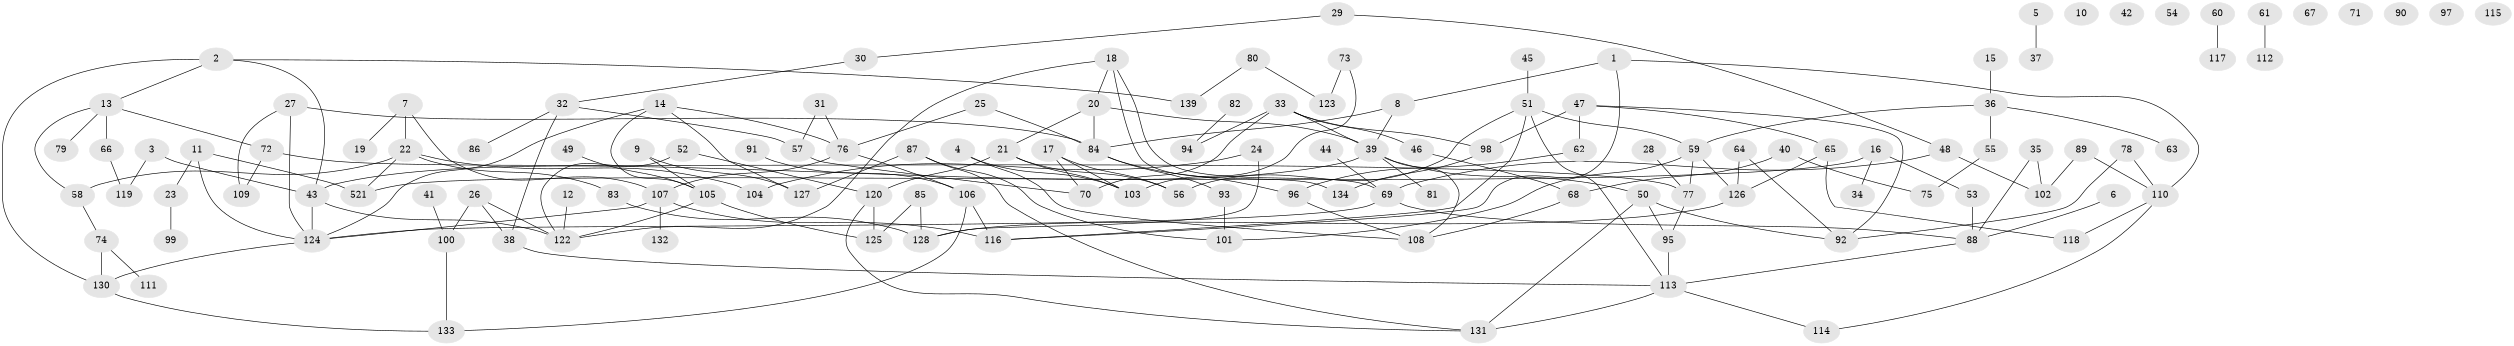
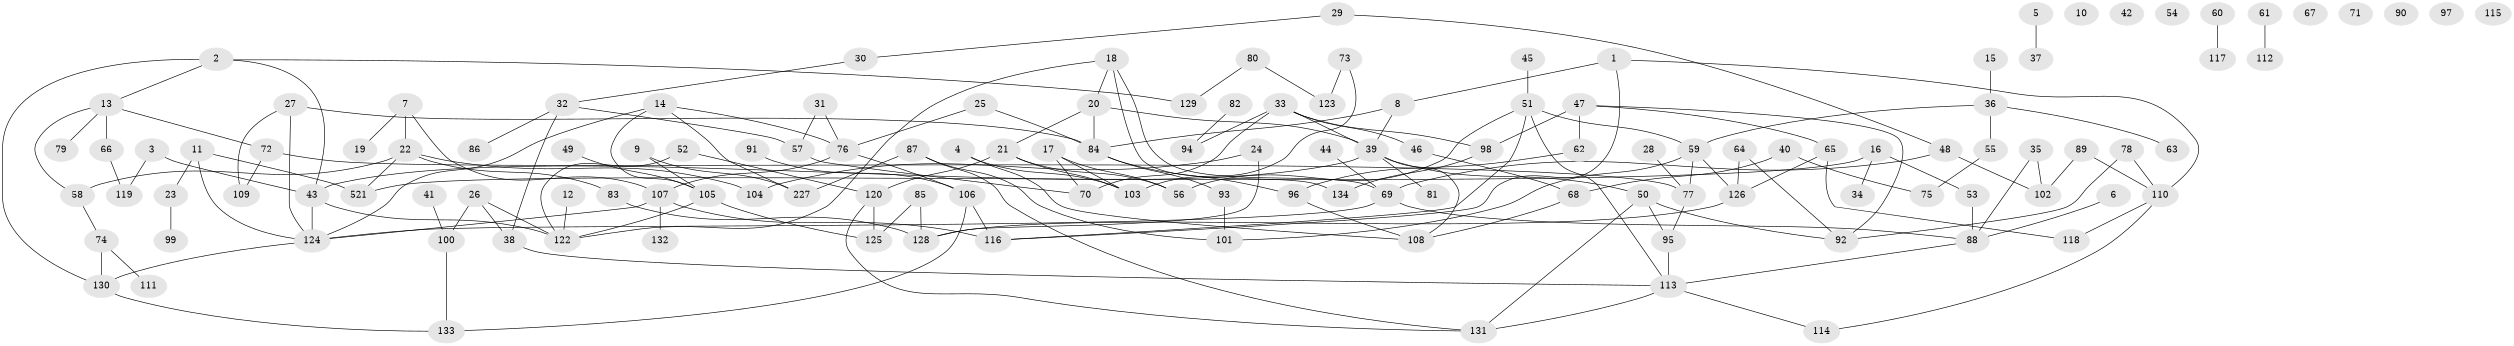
  graph {
    node [color=gray90 style=filled]
    1
    8
    110
    116
    39
    84
    118
    114
    2
    13
    43
-   129 [label=139]
+   129
    130
    58
    66
    72
    79
    124
    122
    133
    3
    119
    4
    103
    108
    5
    37
    6
    88
    113
    7
    19
    22
    107
    n35 [label=521]
    83
    104
    132
    50
    81
    96
    93
    9
    105
-   127
+   127 [label=227]
    125
    10
    11
    23
    99
    12
    74
    109
    77
    14
    76
    106
    15
    36
    55
    59
    63
    16
    34
    53
    17
    56
    70
    18
    20
    69
    134
    21
    120
    131
    128
    24
    25
    26
    38
    100
    27
    28
    95
    29
    30
    48
    32
    102
    57
    86
    31
    33
    46
    94
    98
    68
    35
    75
    101
    126
    92
    40
    41
    42
    44
    45
    51
    47
    62
    65
    49
    52
    54
    111
    60
    117
    61
    112
    64
    67
    71
    73
    123
    78
    80
    82
    85
    87
    89
    90
    91
    97
    115
    1 -- 8
    1 -- 110
    1 -- 116
    8 -- 39
    8 -- 84
    110 -- 118
    110 -- 114
    39 -- 43
    39 -- 108
    39 -- 50
    39 -- 81
    84 -- 96
    84 -- 93
    2 -- 13
    2 -- 43
    2 -- 129
    2 -- 130
    13 -- 58
    13 -- 66
    13 -- 72
    13 -- 79
    43 -- 124
    43 -- 122
    130 -- 133
    58 -- 74
    66 -- 119
    72 -- 109
    72 -- 77
    124 -- 130
    3 -- 43
    3 -- 119
    4 -- 103
    4 -- 108
    5 -- 37
    6 -- 88
    88 -- 113
    113 -- 114
    113 -- 131
    7 -- 19
    7 -- 22
    7 -- 107
    22 -- 58
    22 -- n35
    22 -- 83
    22 -- 104
    107 -- 116
    107 -- 124
    107 -- 132
    83 -- 128
    50 -- 131
    50 -- 95
    50 -- 92
    96 -- 108
    93 -- 101
    9 -- 105
    9 -- 127
    105 -- 122
    105 -- 125
    11 -- 124
    11 -- n35
    11 -- 23
    23 -- 99
    12 -- 122
    74 -- 130
    74 -- 111
    77 -- 95
    14 -- 124
    14 -- 105
    14 -- 127
    14 -- 76
    76 -- 107
    76 -- 106
    106 -- 116
    106 -- 133
    15 -- 36
    36 -- 55
    36 -- 59
    36 -- 63
    55 -- 75
    59 -- 77
    59 -- 101
    59 -- 126
    16 -- n35
    16 -- 34
    16 -- 53
    53 -- 88
    17 -- 103
    17 -- 56
    17 -- 70
    18 -- 122
    18 -- 20
    18 -- 69
    18 -- 134
    20 -- 39
    20 -- 84
    20 -- 21
    69 -- 124
    69 -- 88
    21 -- 103
    21 -- 56
    21 -- 120
    120 -- 125
    120 -- 131
    24 -- 104
    24 -- 128
    25 -- 84
    25 -- 76
    26 -- 122
    26 -- 38
    26 -- 100
    38 -- 113
    100 -- 133
    27 -- 84
    27 -- 124
    27 -- 109
    28 -- 77
    95 -- 113
    29 -- 30
    29 -- 48
    30 -- 32
    48 -- 69
    48 -- 102
    32 -- 38
    32 -- 57
    32 -- 86
    57 -- 70
    31 -- 76
    31 -- 57
    33 -- 39
    33 -- 70
    33 -- 46
    33 -- 94
    33 -- 98
    46 -- 68
    98 -- 134
    68 -- 108
    35 -- 88
    35 -- 102
    126 -- 128
    40 -- 68
    40 -- 75
    41 -- 100
    44 -- 69
    45 -- 51
    51 -- 116
    51 -- 113
    51 -- 59
    51 -- 56
    47 -- 98
    47 -- 92
    47 -- 62
    47 -- 65
    62 -- 96
    65 -- 118
    65 -- 126
    49 -- 105
    52 -- 122
    52 -- 120
    60 -- 117
    61 -- 112
    64 -- 126
    64 -- 92
    73 -- 103
    73 -- 123
    78 -- 110
    78 -- 92
    80 -- 129
    80 -- 123
    82 -- 94
    85 -- 125
    85 -- 128
    87 -- 127
    87 -- 131
    87 -- 101
    89 -- 110
    89 -- 102
    91 -- 106
  }
